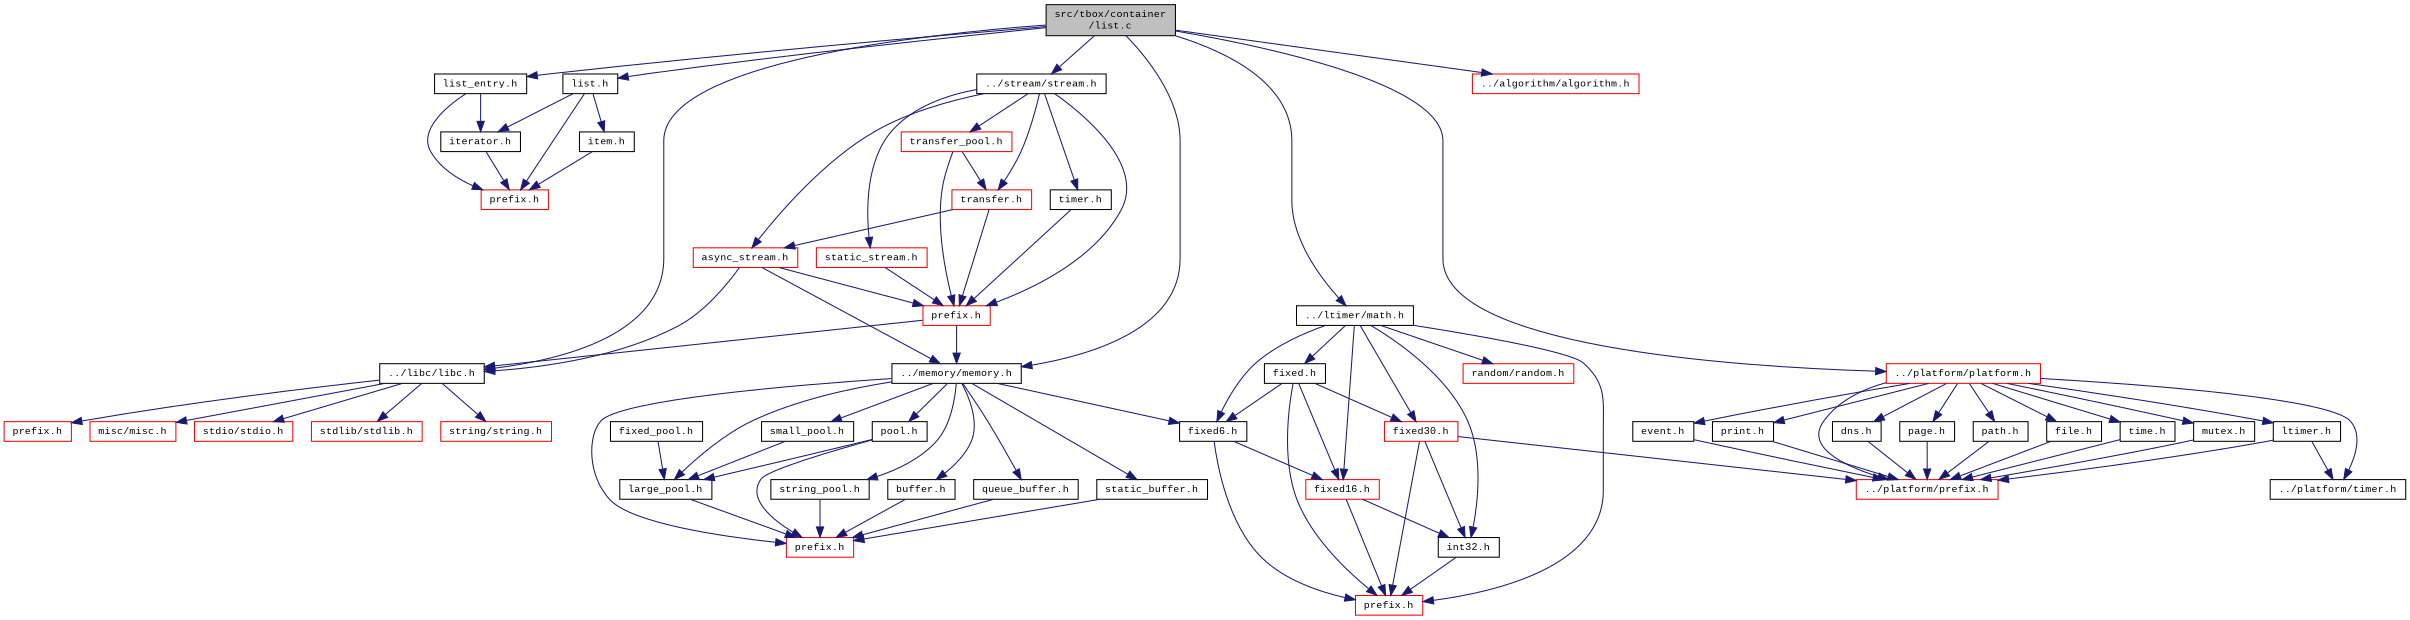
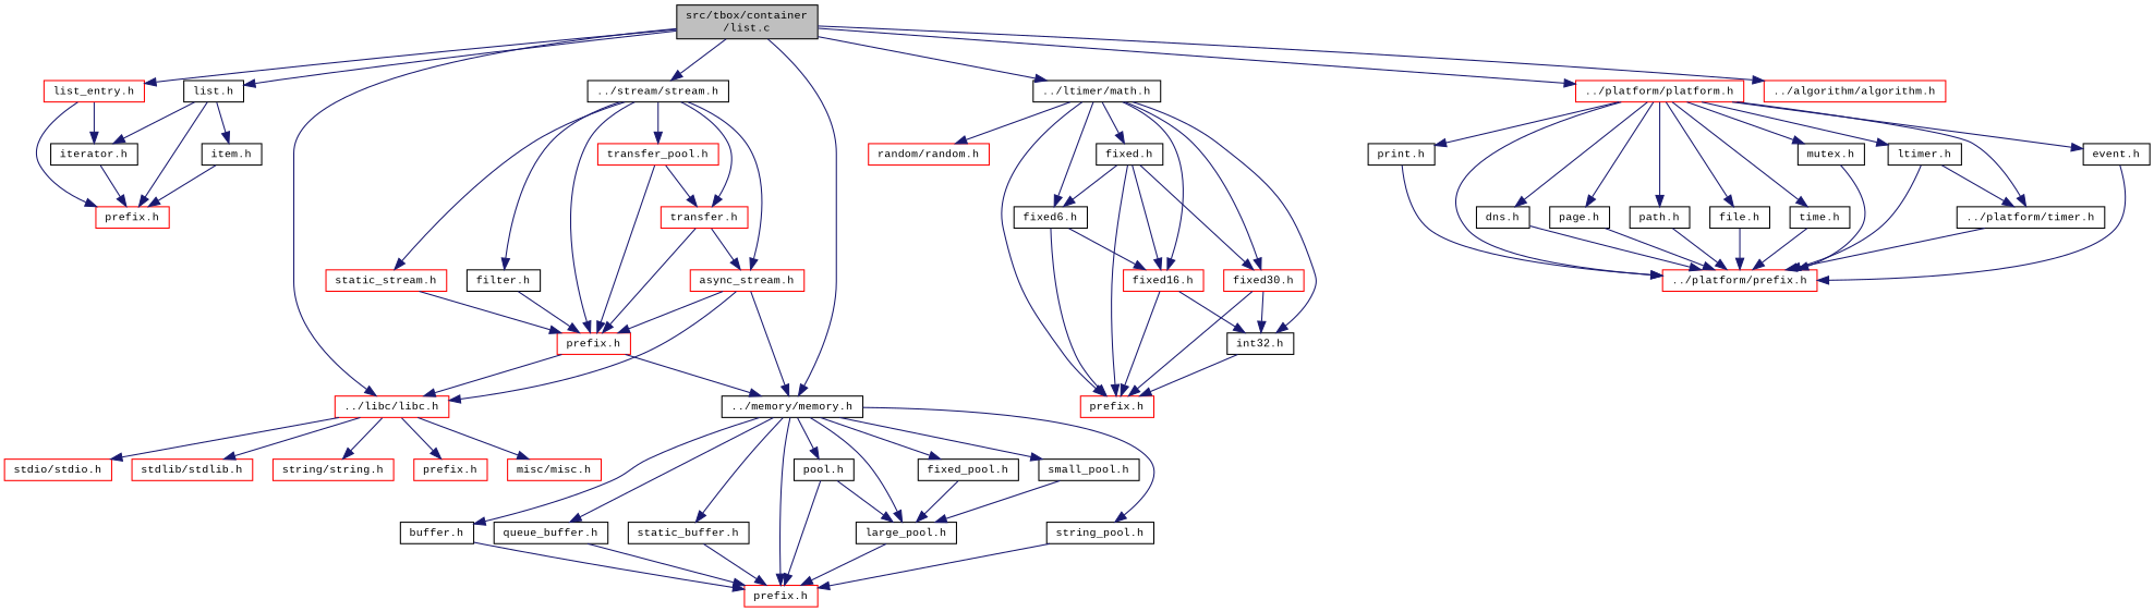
  digraph {
    node [color=black fillcolor=white fontname=CourierNew fontsize=10 shape=record style=filled]
    edge [color=midnightblue fontname=CourierNew fontsize=10 labelfontname=CourierNew labelfontsize=10 style=solid]
    n1 [fillcolor=grey75 fontcolor=black height=0.2 label="src/tbox/container\l/list.c" width=0.4]
    n2 [height=0.2 label="list.h" width=0.4]
-   n3 [height=0.2 label="list_entry.h" width=0.4]
-   n4 [height=0.2 label="../libc/libc.h" width=0.4]
+   n3 [color=red height=0.2 label="list_entry.h" width=0.4]
+   n4 [color=red height=0.2 label="../libc/libc.h" width=0.4]
    n5 [height=0.2 label="../ltimer/math.h" width=0.4]
    n6 [height=0.2 label="../memory/memory.h" width=0.4]
    n7 [height=0.2 label="../stream/stream.h" width=0.4]
    n8 [color=red height=0.2 label="../platform/platform.h" width=0.4]
    n9 [color=red height=0.2 label="../algorithm/algorithm.h" width=0.4]
    n10 [color=red height=0.2 label="prefix.h" width=0.4]
    n11 [height=0.2 label="item.h" width=0.4]
    n12 [height=0.2 label="iterator.h" width=0.4]
    n13 [color=red height=0.2 label="prefix.h" width=0.4]
    n14 [color=red height=0.2 label="misc/misc.h" width=0.4]
    n15 [color=red height=0.2 label="stdio/stdio.h" width=0.4]
    n16 [color=red height=0.2 label="stdlib/stdlib.h" width=0.4]
    n17 [color=red height=0.2 label="string/string.h" width=0.4]
    n18 [color=red height=0.2 label="prefix.h" width=0.4]
    n19 [height=0.2 label="int32.h" width=0.4]
    n20 [height=0.2 label="fixed6.h" width=0.4]
    n21 [color=red height=0.2 label="fixed16.h" width=0.4]
    n22 [color=red height=0.2 label="fixed30.h" width=0.4]
    n23 [height=0.2 label="fixed.h" width=0.4]
    n24 [color=red height=0.2 label="random/random.h" width=0.4]
    n25 [color=red height=0.2 label="prefix.h" width=0.4]
    n26 [height=0.2 label="pool.h" width=0.4]
    n27 [height=0.2 label="large_pool.h" width=0.4]
    n28 [height=0.2 label="fixed_pool.h" width=0.4]
    n29 [height=0.2 label="small_pool.h" width=0.4]
    n30 [height=0.2 label="string_pool.h" width=0.4]
    n31 [height=0.2 label="buffer.h" width=0.4]
    n32 [height=0.2 label="queue_buffer.h" width=0.4]
    n33 [height=0.2 label="static_buffer.h" width=0.4]
    n34 [color=red height=0.2 label="prefix.h" width=0.4]
    n35 [color=red height=0.2 label="async_stream.h" width=0.4]
    n36 [color=red height=0.2 label="static_stream.h" width=0.4]
    n37 [color=red height=0.2 label="transfer.h" width=0.4]
    n38 [color=red height=0.2 label="transfer_pool.h" width=0.4]
-   n39 [height=0.2 label="timer.h" width=0.4]
+   n39 [height=0.2 label="filter.h" width=0.4]
    n40 [color=red height=0.2 label="../platform/prefix.h" width=0.4]
    n41 [height=0.2 label="dns.h" width=0.4]
    n42 [height=0.2 label="page.h" width=0.4]
    n43 [height=0.2 label="path.h" width=0.4]
    n44 [height=0.2 label="file.h" width=0.4]
    n45 [height=0.2 label="time.h" width=0.4]
    n46 [height=0.2 label="mutex.h" width=0.4]
    n47 [height=0.2 label="event.h" width=0.4]
    n48 [height=0.2 label="../platform/timer.h" width=0.4]
    n49 [height=0.2 label="print.h" width=0.4]
    n50 [height=0.2 label="ltimer.h" width=0.4]
    n1 -> n2
    n1 -> n3
    n1 -> n4
    n1 -> n5
    n1 -> n6
    n1 -> n7
    n1 -> n8
    n1 -> n9
    n2 -> n10
    n2 -> n11
    n2 -> n12
    n3 -> n10
    n3 -> n12
    n4 -> n13
    n4 -> n14
    n4 -> n15
    n4 -> n16
    n4 -> n17
    n5 -> n18
    n5 -> n19
    n5 -> n20
    n5 -> n21
    n5 -> n22
    n5 -> n23
    n5 -> n24
    n6 -> n25
    n6 -> n26
    n6 -> n27
-   n6 -> n20
+   n6 -> n28
    n6 -> n29
    n6 -> n30
    n6 -> n31
    n6 -> n32
    n6 -> n33
    n7 -> n34
    n7 -> n35
    n7 -> n36
    n7 -> n37
    n7 -> n38
    n7 -> n39
    n8 -> n40
    n8 -> n41
    n8 -> n42
    n8 -> n43
    n8 -> n44
    n8 -> n45
    n8 -> n46
    n8 -> n47
    n8 -> n48
    n8 -> n49
    n8 -> n50
    n11 -> n10
    n12 -> n10
    n19 -> n18
    n20 -> n18
    n20 -> n21
    n21 -> n18
    n21 -> n19
    n22 -> n18
    n22 -> n19
    n23 -> n18
    n23 -> n20
    n23 -> n21
    n23 -> n22
    n26 -> n25
    n26 -> n27
    n27 -> n25
    n28 -> n27
    n29 -> n27
    n30 -> n25
    n31 -> n25
    n32 -> n25
    n33 -> n25
    n34 -> n4
    n34 -> n6
    n35 -> n4
    n35 -> n6
    n35 -> n34
    n36 -> n34
    n37 -> n34
    n37 -> n35
    n38 -> n34
    n38 -> n37
    n39 -> n34
    n41 -> n40
    n42 -> n40
    n43 -> n40
    n44 -> n40
    n45 -> n40
    n46 -> n40
    n47 -> n40
-   n22 -> n40
+   n48 -> n40
    n49 -> n40
    n50 -> n40
    n50 -> n48
  }
